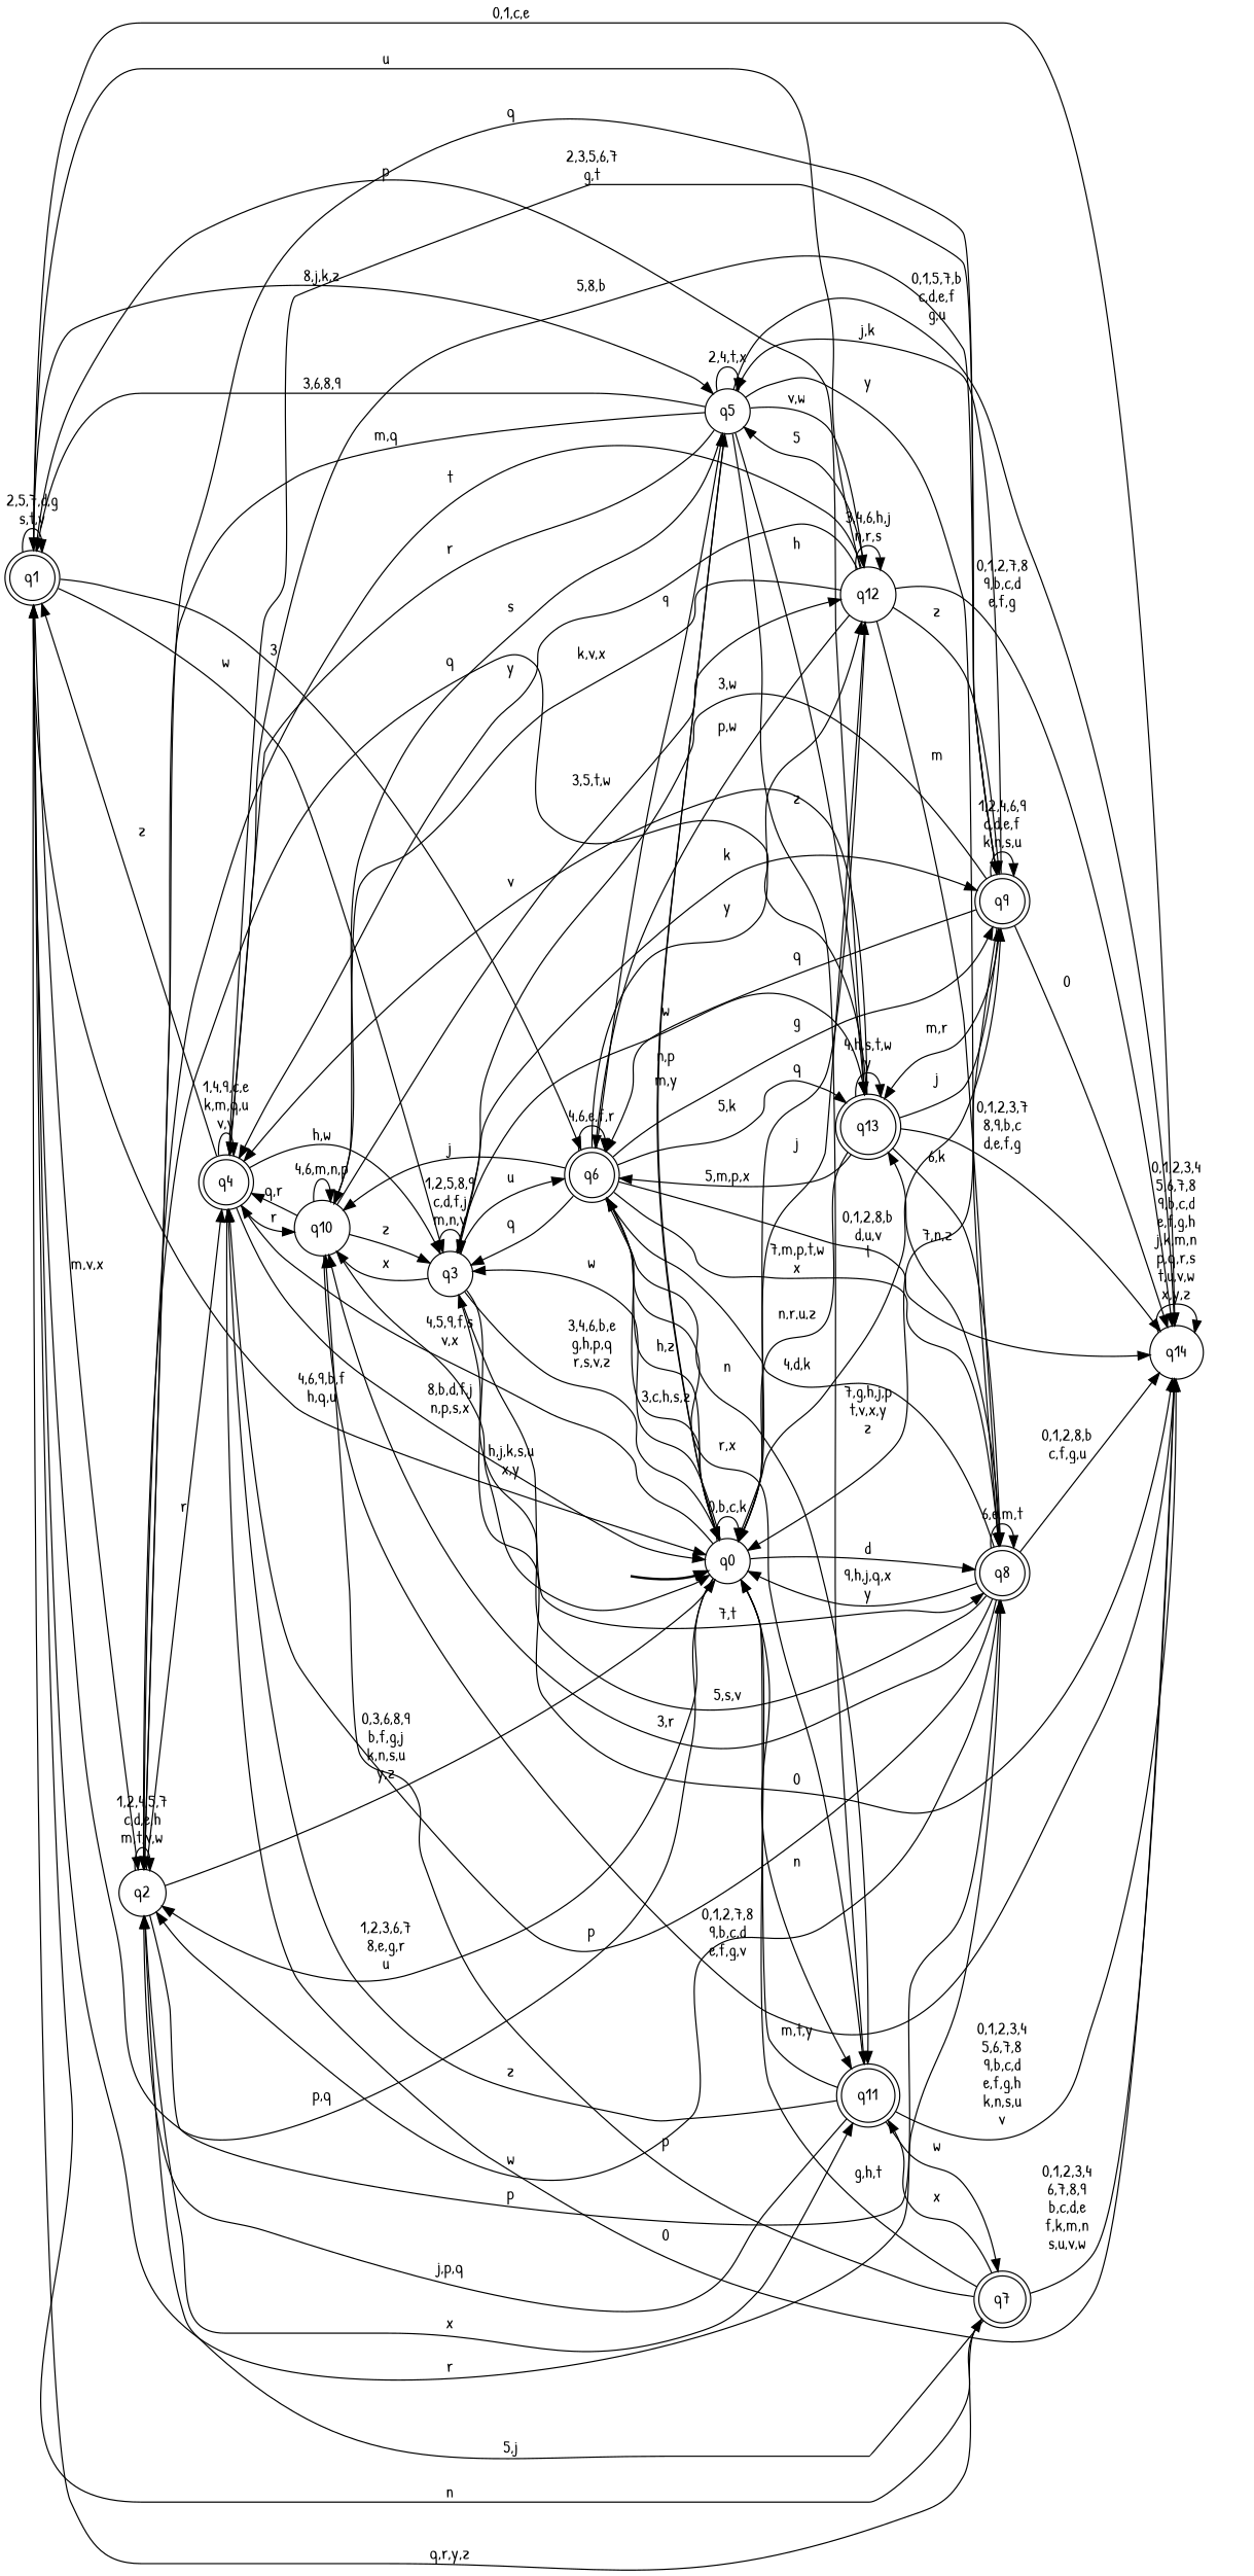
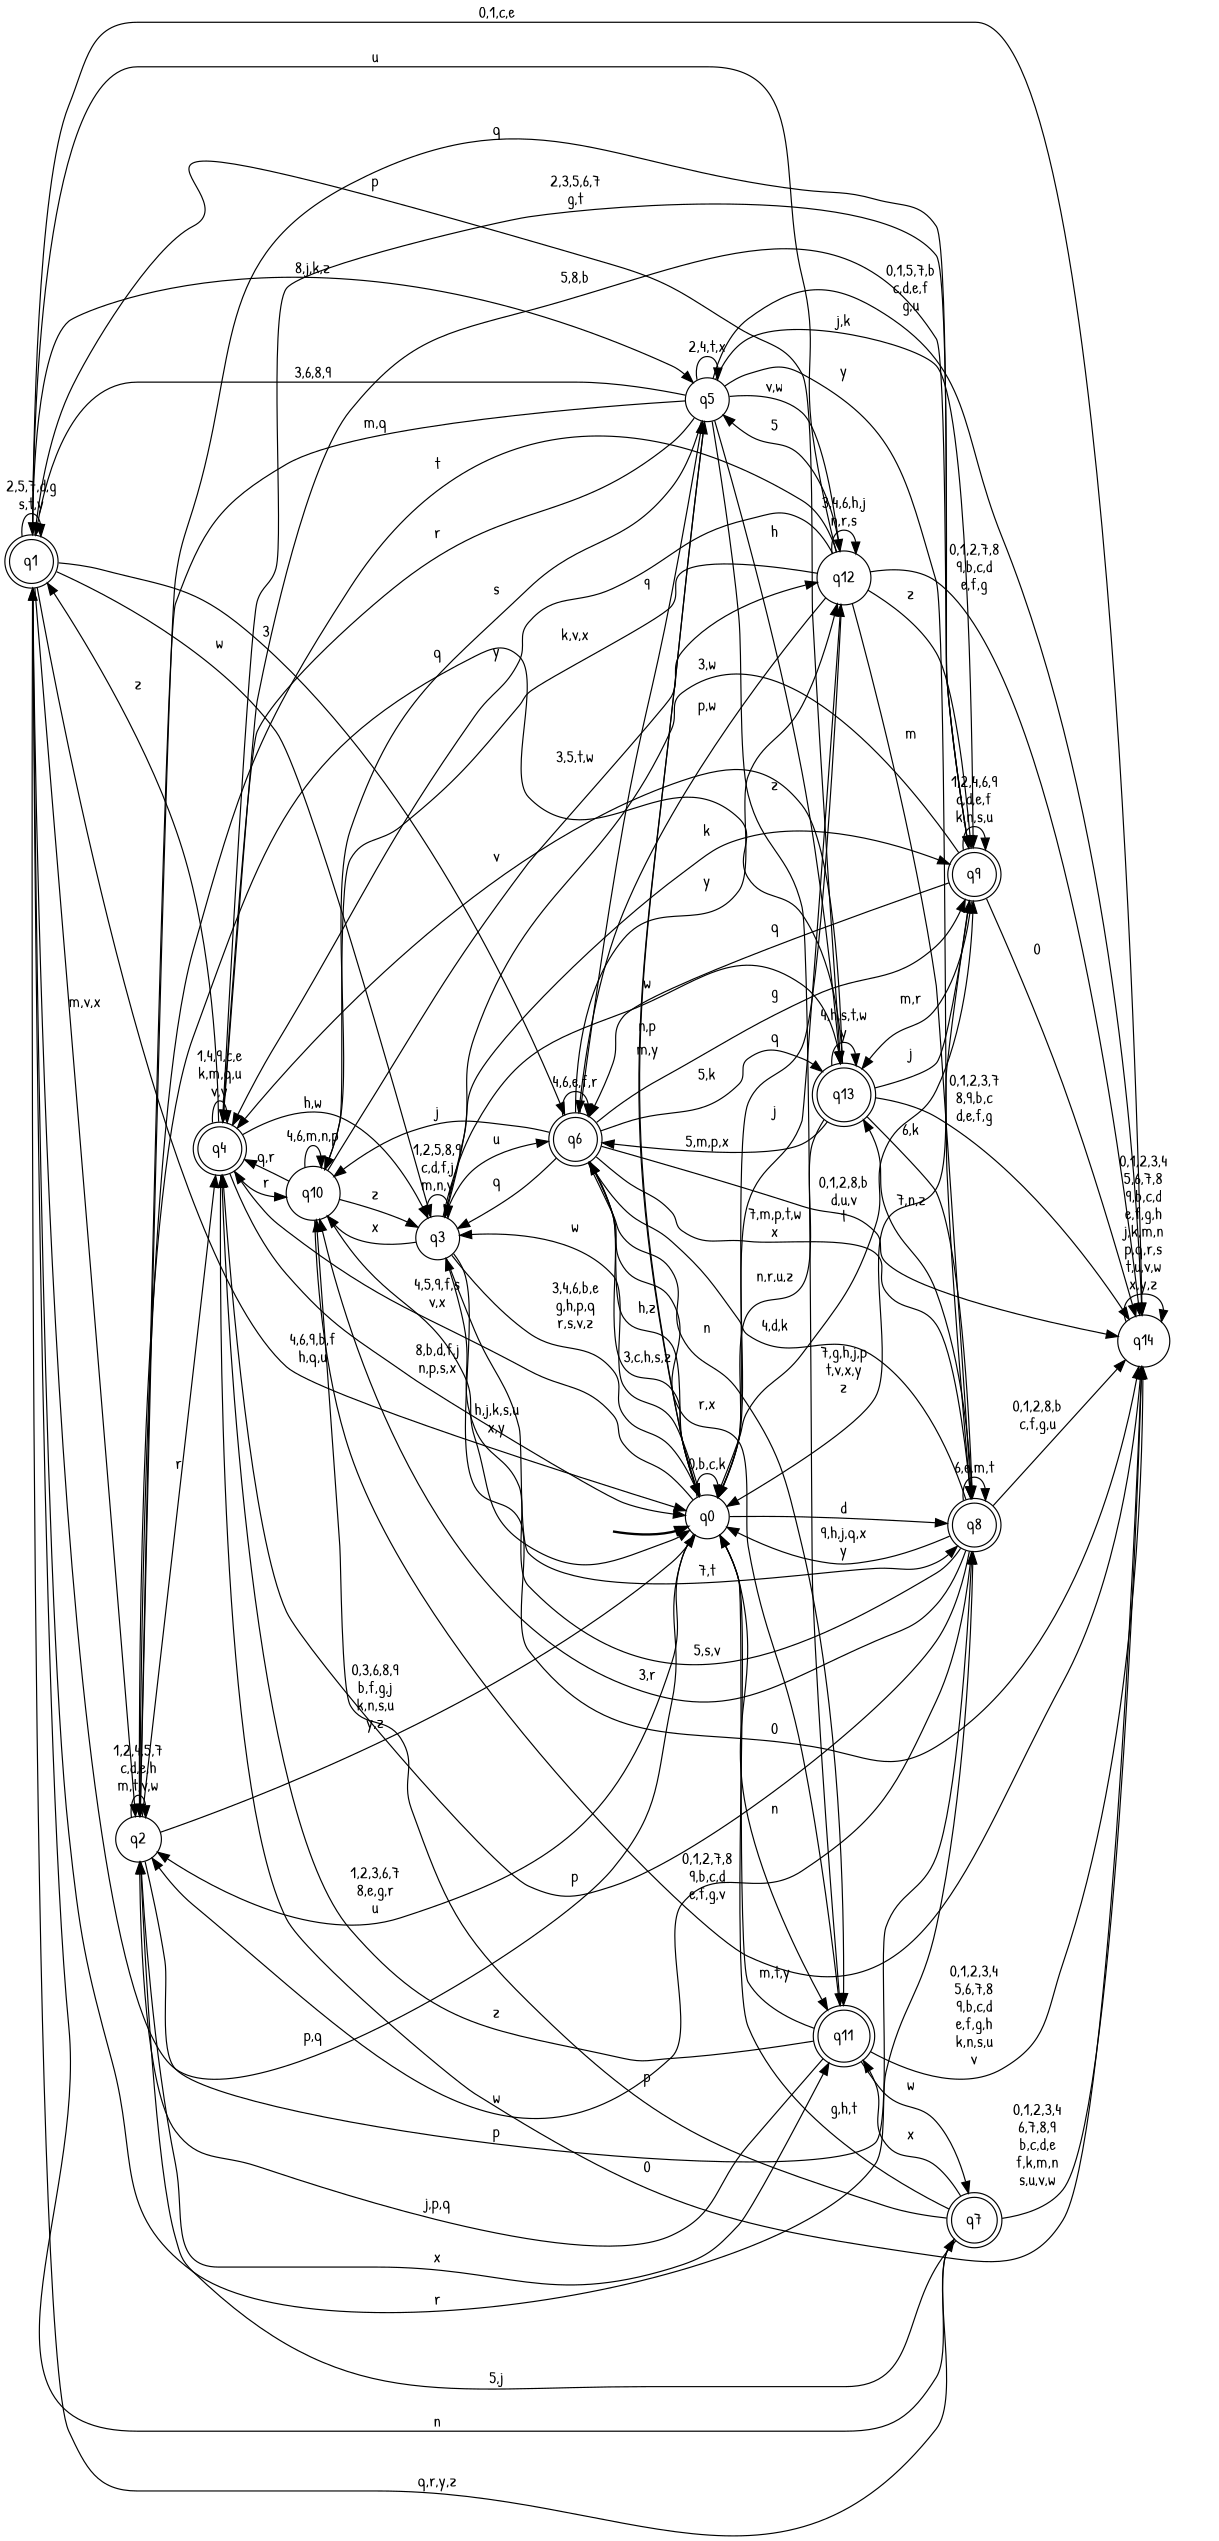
  digraph {
    fontname="Patrick Hand"
    rankdir=LR
    node [fontname="Patrick Hand" shape=doublecircle style="rounded,filled" color=black fillcolor=white]
    edge [fontname="Patrick Hand"]
    __start0 [height=0 shape=none style=invis width=0 color="" fillcolor=""]
    n2 [label=q0 shape=circle style=filled]
    n3 [label=q1]
    n4 [label=q2 shape=circle]
    n5 [label=q3 shape=circle style=filled]
    n6 [label=q4]
    n7 [label=q5 shape=circle style=filled]
    n8 [label=q6]
    n9 [label=q8]
    n10 [label=q9]
    n11 [label=q11]
    n12 [label=q12 shape=circle style=filled]
    n13 [label=q7]
    n14 [label=q13]
    n15 [label=q14 shape=circle style=filled]
    n16 [label=q10 shape=circle style=filled]
    subgraph cluster_1 {
      nodesep=0.15
      ranksep=0.15
      style=invis
      __start0
      n2
    }
    __start0 -> n2 [penwidth=2]
    n2 -> n2 [label="0,b,c,k"]
    n2 -> n3 [label="p,q"]
    n2 -> n4 [label="1,2,3,6,7\n8,e,g,r\nu"]
    n2 -> n5 [label=w]
    n2 -> n6 [label="4,5,9,f,s\nv,x"]
    n2 -> n7 [label="m,y"]
    n2 -> n8 [label="h,z"]
    n2 -> n9 [label=d]
    n2 -> n10 [label=t]
    n2 -> n11 [label=n]
    n2 -> n12 [label=j]
    n3 -> n2 [label="4,6,9,b,f\nh,q,u"]
    n3 -> n3 [label="2,5,7,d,g\ns,t,y"]
    n3 -> n4 [label="m,v,x"]
    n3 -> n5 [label=w]
    n3 -> n7 [label="8,j,k,z"]
    n3 -> n8 [label=3]
    n3 -> n9 [label=r]
    n3 -> n13 [label=n]
    n3 -> n14 [label=p]
    n3 -> n15 [label="0,1,c,e"]
    n4 -> n2 [label="0,3,6,8,9\nb,f,g,j\nk,n,s,u\ny,z"]
    n4 -> n4 [label="1,2,4,5,7\nc,d,e,h\nm,t,v,w"]
    n4 -> n6 [label=r]
    n4 -> n9 [label=p]
    n4 -> n10 [label=q]
    n4 -> n11 [label=x]
    n5 -> n2 [label="3,4,6,b,e\ng,h,p,q\nr,s,v,z"]
    n5 -> n5 [label="1,2,5,8,9\nc,d,f,j\nm,n,y"]
    n5 -> n8 [label=u]
    n5 -> n9 [label="7,t"]
    n5 -> n10 [label=k]
    n5 -> n14 [label=w]
    n5 -> n15 [label=0]
    n5 -> n16 [label=x]
    n6 -> n2 [label="8,b,d,f,j\nn,p,s,x"]
    n6 -> n3 [label=z]
    n6 -> n5 [label="h,w"]
    n6 -> n6 [label="1,4,9,c,e\nk,m,q,u\nv,y"]
    n6 -> n10 [label="2,3,5,6,7\ng,t"]
    n6 -> n15 [label=0]
    n6 -> n16 [label=r]
    n7 -> n2 [label="n,p"]
    n7 -> n3 [label="3,6,8,9"]
    n7 -> n4 [label="m,q"]
    n7 -> n6 [label=r]
    n7 -> n7 [label="2,4,t,x"]
    n7 -> n9 [label=y]
-   n10 -> n7 [label="j,k"]
+   n7 -> n10 [label="j,k"]
    n7 -> n11 [label=z]
    n7 -> n12 [label="v,w"]
    n7 -> n14 [label=h]
    n7 -> n15 [label="0,1,5,7,b\nc,d,e,f\ng,u"]
    n7 -> n16 [label=s]
    n8 -> n2 [label="3,c,h,s,z"]
    n8 -> n5 [label=q]
    n8 -> n7 [label=9]
    n8 -> n8 [label="4,6,e,f,r"]
    n8 -> n9 [label="7,m,p,t,w\nx"]
    n8 -> n10 [label=g]
    n8 -> n11 [label=n]
    n8 -> n12 [label=y]
    n8 -> n14 [label="5,k"]
    n8 -> n15 [label="0,1,2,8,b\nd,u,v"]
    n8 -> n16 [label=j]
    n9 -> n2 [label="9,h,j,q,x\ny"]
    n9 -> n4 [label=w]
    n9 -> n5 [label="5,s,v"]
    n9 -> n6 [label=p]
    n9 -> n8 [label="4,d,k"]
    n9 -> n9 [label="6,e,m,t"]
    n9 -> n14 [label="7,n,z"]
    n9 -> n15 [label="0,1,2,8,b\nc,f,g,u"]
    n9 -> n16 [label="3,r"]
    n10 -> n2 [label="7,g,h,j,p\nt,v,x,y\nz"]
    n10 -> n5 [label="3,w"]
    n10 -> n6 [label="5,8,b"]
    n10 -> n8 [label=q]
    n10 -> n10 [label="1,2,4,6,9\nc,d,e,f\nk,n,s,u"]
    n10 -> n14 [label="m,r"]
    n10 -> n15 [label=0]
    n11 -> n2 [label="m,t,y"]
    n11 -> n4 [label="j,p,q"]
    n11 -> n6 [label=z]
    n11 -> n8 [label="r,x"]
    n11 -> n13 [label=w]
    n11 -> n15 [label="0,1,2,3,4\n5,6,7,8\n9,b,c,d\ne,f,g,h\nk,n,s,u\nv"]
    n12 -> n2 [label=q]
    n12 -> n3 [label=u]
    n12 -> n4 [label=t]
    n12 -> n6 [label=y]
    n12 -> n7 [label=5]
    n12 -> n8 [label="p,w"]
    n12 -> n9 [label=m]
    n12 -> n10 [label=z]
    n12 -> n12 [label="3,4,6,h,j\nn,r,s"]
    n12 -> n15 [label="0,1,2,7,8\n9,b,c,d\ne,f,g"]
    n12 -> n16 [label="k,v,x"]
    n13 -> n2 [label="g,h,t"]
    n13 -> n3 [label="q,r,y,z"]
    n13 -> n4 [label="5,j"]
    n13 -> n11 [label=x]
    n13 -> n15 [label="0,1,2,3,4\n6,7,8,9\nb,c,d,e\nf,k,m,n\ns,u,v,w"]
    n13 -> n16 [label=p]
    n14 -> n2 [label="n,r,u,z"]
    n14 -> n4 [label=q]
    n14 -> n6 [label=v]
    n14 -> n8 [label="5,m,p,x"]
    n14 -> n9 [label="6,k"]
    n14 -> n10 [label=j]
    n14 -> n14 [label="4,h,s,t,w\ny"]
    n14 -> n15 [label="0,1,2,3,7\n8,9,b,c\nd,e,f,g"]
    n15 -> n15 [label="0,1,2,3,4\n5,6,7,8\n9,b,c,d\ne,f,g,h\nj,k,m,n\np,q,r,s\nt,u,v,w\nx,y,z"]
    n16 -> n2 [label="h,j,k,s,u\nx,y"]
    n16 -> n5 [label=z]
    n16 -> n6 [label="q,r"]
    n16 -> n12 [label="3,5,t,w"]
    n16 -> n15 [label="0,1,2,7,8\n9,b,c,d\ne,f,g,v"]
    n16 -> n16 [label="4,6,m,n,p"]
  }
